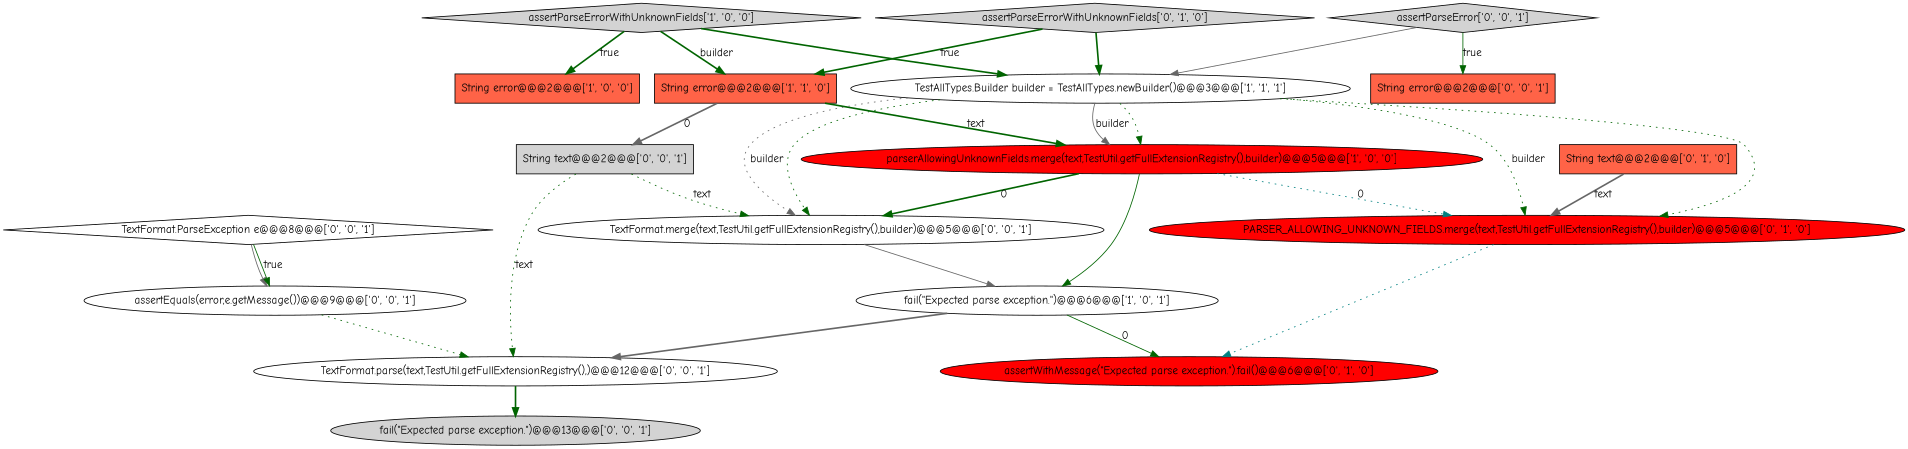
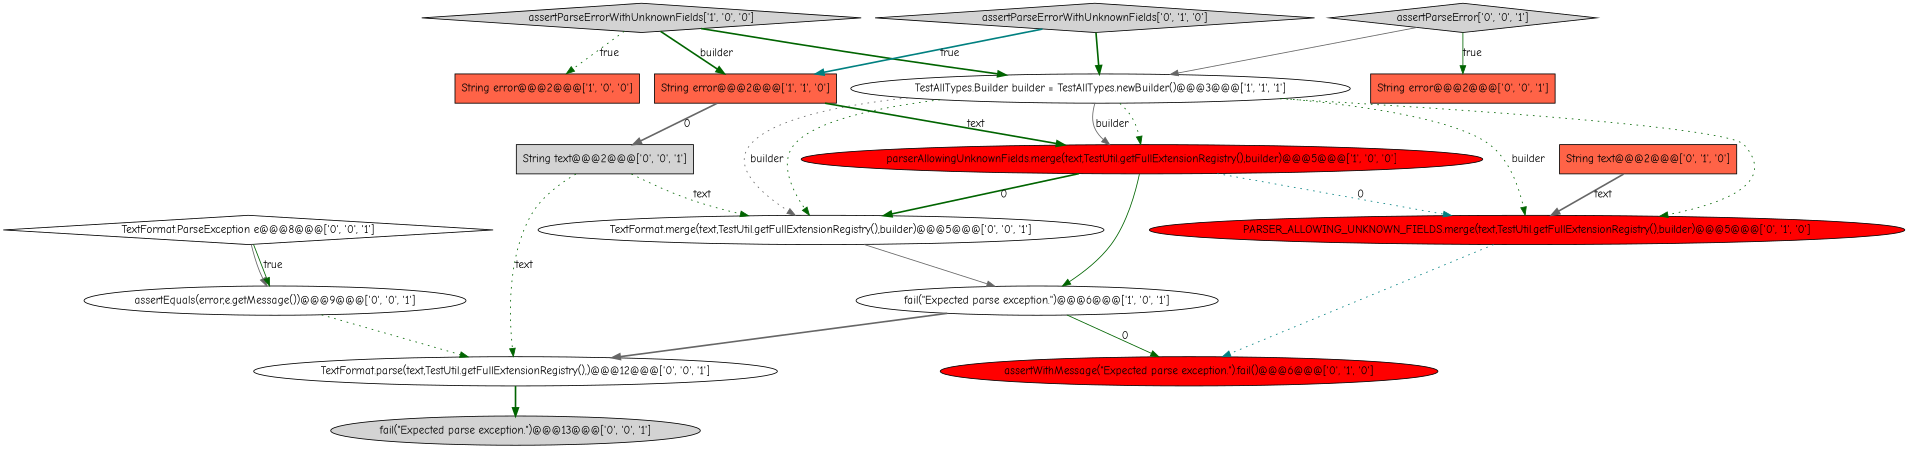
  digraph {
    fontname="Comic Neue"
    node [fillcolor=white fontname="Comic Neue" shape=ellipse style=filled]
    edge [color=darkgreen fontname="Comic Neue" style=bold]
    n1 [label="TextFormat.ParseException e@@@8@@@['0', '0', '1']" shape=diamond]
    n2 [label="assertEquals(error,e.getMessage())@@@9@@@['0', '0', '1']"]
    n3 [label="TextFormat.parse(text,TestUtil.getFullExtensionRegistry(),)@@@12@@@['0', '0', '1']"]
    n4 [fillcolor=lightgray label="fail(\"Expected parse exception.\")@@@13@@@['0', '0', '1']"]
    n5 [fillcolor=tomato label="String error@@@2@@@['1', '1', '0']" shape=box]
    n6 [fillcolor=red label="parserAllowingUnknownFields.merge(text,TestUtil.getFullExtensionRegistry(),builder)@@@5@@@['1', '0', '0']"]
    n7 [fillcolor=lightgray label="String text@@@2@@@['0', '0', '1']" shape=box]
    n8 [fillcolor=red label="PARSER_ALLOWING_UNKNOWN_FIELDS.merge(text,TestUtil.getFullExtensionRegistry(),builder)@@@5@@@['0', '1', '0']"]
    n9 [label="TextFormat.merge(text,TestUtil.getFullExtensionRegistry(),builder)@@@5@@@['0', '0', '1']"]
    n10 [label="fail(\"Expected parse exception.\")@@@6@@@['1', '0', '1']"]
    n11 [label="TestAllTypes.Builder builder = TestAllTypes.newBuilder()@@@3@@@['1', '1', '1']"]
    n12 [fillcolor=red label="assertWithMessage(\"Expected parse exception.\").fail()@@@6@@@['0', '1', '0']"]
    n13 [fillcolor=tomato label="String error@@@2@@@['0', '0', '1']" shape=box]
    n14 [fillcolor=lightgray label="assertParseErrorWithUnknownFields['1', '0', '0']" shape=diamond]
    n15 [fillcolor=tomato label="String error@@@2@@@['1', '0', '0']" shape=box]
    n16 [fillcolor=tomato label="String text@@@2@@@['0', '1', '0']" shape=box]
    n17 [fillcolor=lightgray label="assertParseError['0', '0', '1']" shape=diamond]
    n18 [fillcolor=lightgray label="assertParseErrorWithUnknownFields['0', '1', '0']" shape=diamond]
    n1 -> n2 [color=gray40 style=solid]
    n1 -> n2 [label=true style=solid]
    n2 -> n3 [style=dotted]
    n3 -> n4
    n5 -> n6 [label=text]
    n5 -> n7 [color=gray40 label=0]
    n6 -> n8 [color=teal label=0 style=dotted]
    n6 -> n9 [label=0]
    n6 -> n10 [style=solid]
    n7 -> n3 [label=text style=dotted]
    n7 -> n9 [label=text style=dotted]
    n8 -> n12 [color=teal style=dotted]
    n9 -> n10 [color=gray40 style=solid]
    n10 -> n3 [color=gray40]
    n10 -> n12 [label=0 style=solid]
    n11 -> n6 [style=dotted]
    n11 -> n6 [color=gray40 label=builder style=solid]
    n11 -> n8 [style=dotted]
    n11 -> n8 [label=builder style=dotted]
    n11 -> n9 [style=dotted]
    n11 -> n9 [color=gray40 label=builder style=dotted]
    n14 -> n5 [label=builder]
    n14 -> n11
-   n14 -> n15 [label=true]
+   n14 -> n15 [label=true style=dotted]
    n16 -> n8 [color=gray40 label=text]
    n17 -> n11 [color=gray40 style=solid]
    n17 -> n13 [label=true style=solid]
-   n18 -> n5 [label=true]
+   n18 -> n5 [color=teal label=true]
    n18 -> n11
  }
